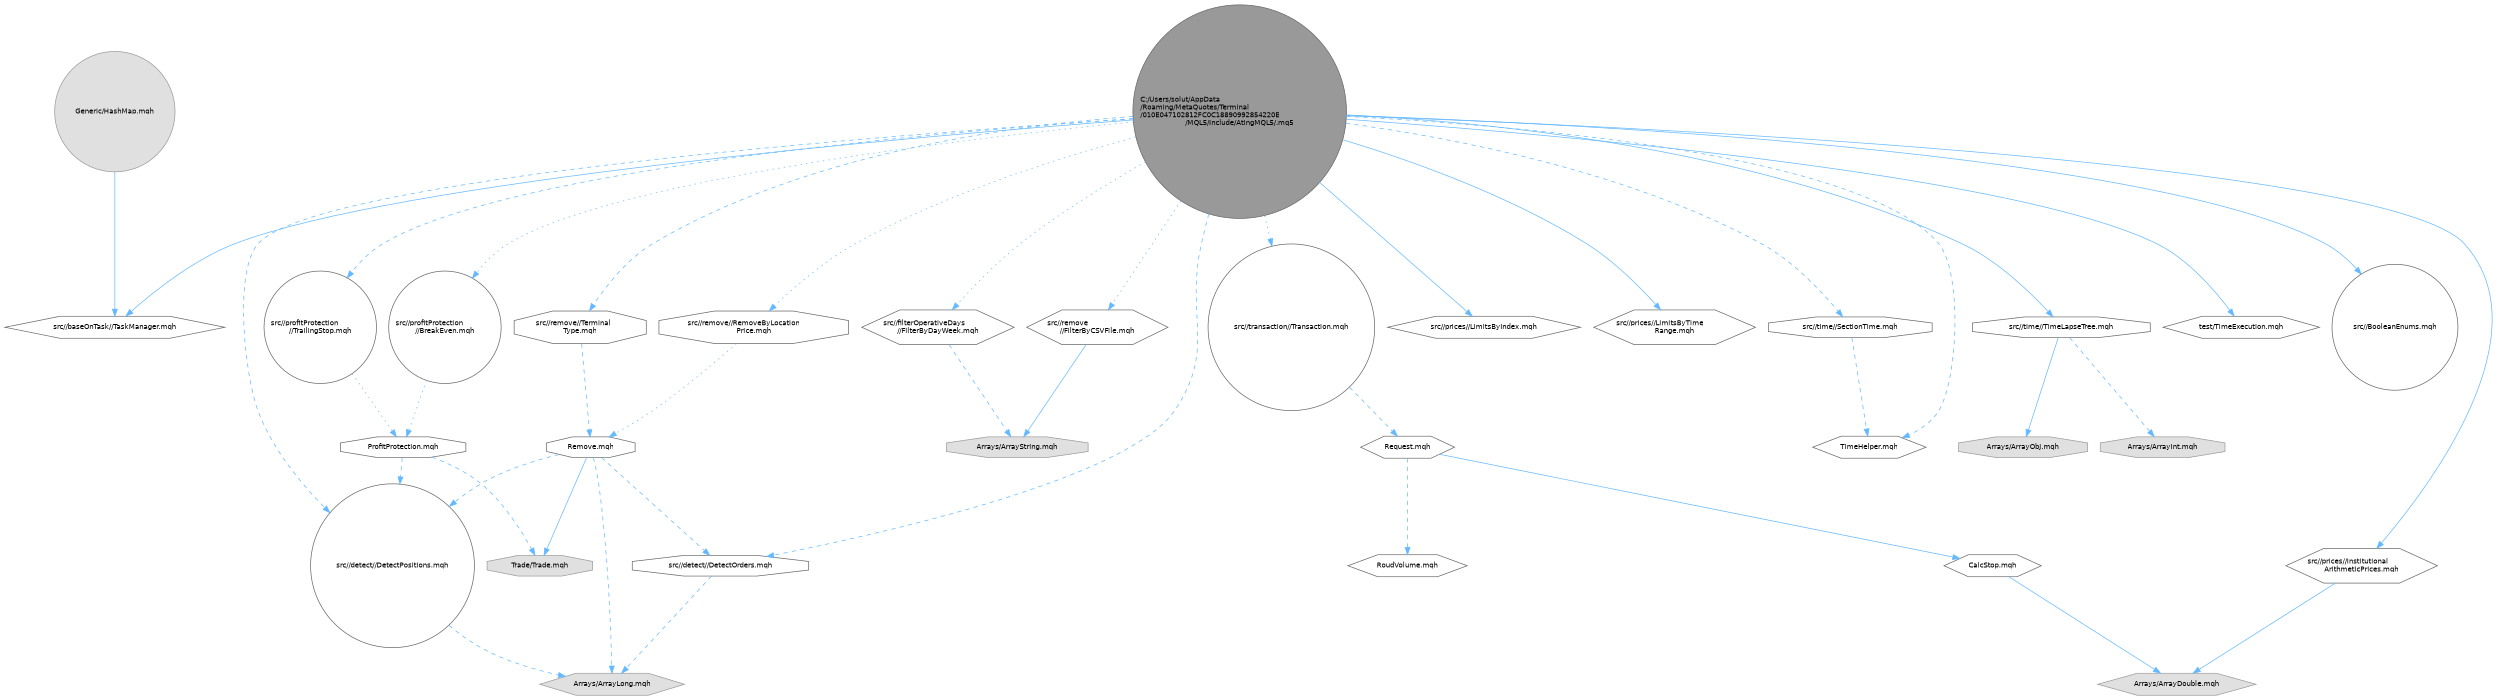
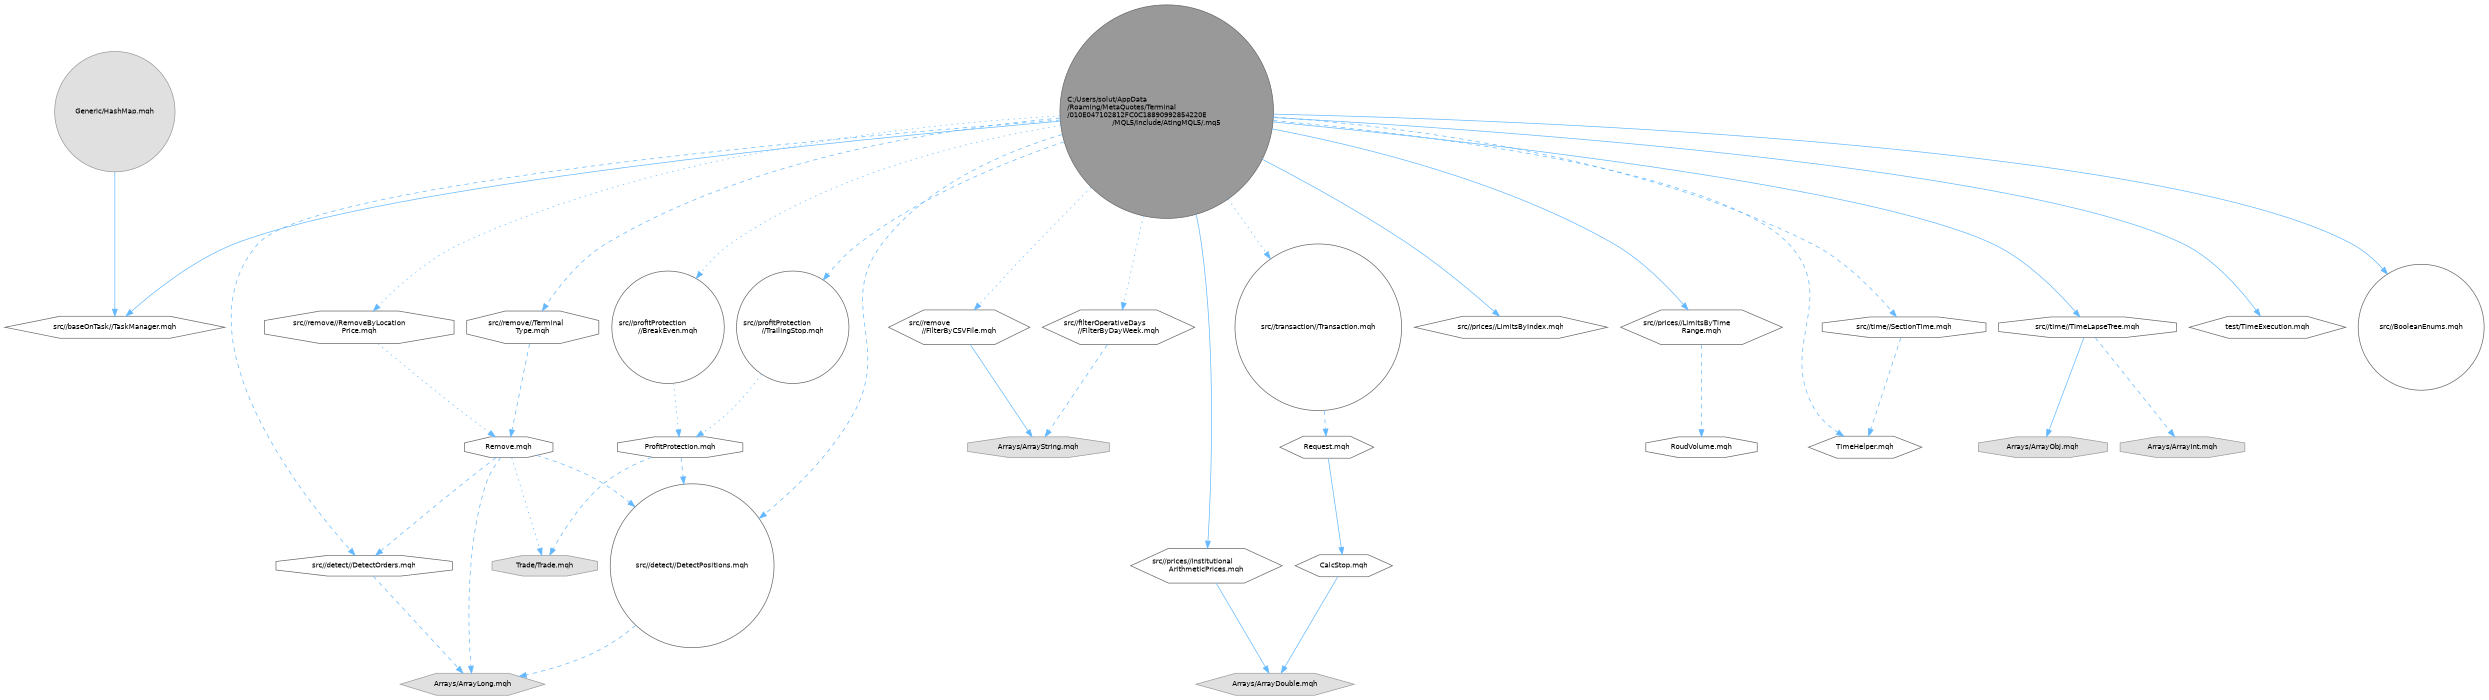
  digraph {
    node [color=grey40 fillcolor=white fontname=Helvetica fontsize=10 shape=hexagon style=filled]
    edge [color=steelblue1 fontname=Helvetica fontsize=10 labelfontname=Helvetica labelfontsize=10 style=dashed]
    n1 [color=gray40 fillcolor=grey60 fontcolor=black height=0.2 label="C:/Users/solut/AppData\l/Roaming/MetaQuotes/Terminal\l/010E047102812FC0C18890992854220E\l/MQL5/Include/AtingMQL5/.mq5" shape=circle width=0.4]
    n2 [height=0.2 label="src//BooleanEnums.mqh" shape=circle width=0.4]
    n3 [height=0.2 label="src//baseOnTask//TaskManager.mqh" width=0.4]
    n4 [height=0.2 label="src//detect//DetectOrders.mqh" shape=octagon width=0.4]
    n5 [height=0.2 label="src//detect//DetectPositions.mqh" shape=circle width=0.4]
    n6 [height=0.2 label="src//remove\l//FilterByCSVFile.mqh" width=0.4]
    n7 [height=0.2 label="src//filterOperativeDays\l//FilterByDayWeek.mqh" width=0.4]
    n8 [height=0.2 label="src//prices//Institutional\lArithmeticPrices.mqh" width=0.4]
    n9 [height=0.2 label="src//prices//LimitsByIndex.mqh" width=0.4]
    n10 [height=0.2 label="src//prices//LimitsByTime\lRange.mqh" width=0.4]
    n11 [height=0.2 label="src//profitProtection\l//BreakEven.mqh" shape=circle width=0.4]
    n12 [height=0.2 label="src//profitProtection\l//TrailingStop.mqh" shape=circle width=0.4]
    n13 [height=0.2 label="src//remove//RemoveByLocation\lPrice.mqh" shape=octagon width=0.4]
    n14 [height=0.2 label="src//remove//Terminal\lType.mqh" shape=octagon width=0.4]
    n15 [height=0.2 label="src//time//SectionTime.mqh" shape=octagon width=0.4]
    n16 [height=0.2 label="TimeHelper.mqh" width=0.4]
    n17 [height=0.2 label="src//time//TimeLapseTree.mqh" shape=octagon width=0.4]
    n18 [height=0.2 label="src//transaction//Transaction.mqh" shape=circle width=0.4]
    n19 [height=0.2 label="test/TimeExecution.mqh" width=0.4]
    n20 [color=grey60 fillcolor="#E0E0E0" height=0.2 label="Arrays/ArrayLong.mqh" width=0.4]
    n21 [color=grey60 fillcolor="#E0E0E0" height=0.2 label="Arrays/ArrayString.mqh" shape=octagon width=0.4]
    n22 [color=grey60 fillcolor="#E0E0E0" height=0.2 label="Arrays/ArrayDouble.mqh" width=0.4]
    n23 [height=0.2 label="ProfitProtection.mqh" shape=octagon width=0.4]
    n24 [height=0.2 label="Remove.mqh" shape=octagon width=0.4]
    n25 [color=grey60 fillcolor="#E0E0E0" height=0.2 label="Arrays/ArrayInt.mqh" shape=octagon width=0.4]
    n26 [color=grey60 fillcolor="#E0E0E0" height=0.2 label="Arrays/ArrayObj.mqh" shape=octagon width=0.4]
    n27 [height=0.2 label="Request.mqh" width=0.4]
    n28 [color=grey60 fillcolor="#E0E0E0" height=0.2 label="Generic/HashMap.mqh" shape=circle width=0.4]
    n29 [color=grey60 fillcolor="#E0E0E0" height=0.2 label="Trade/Trade.mqh" shape=octagon width=0.4]
    n30 [height=0.2 label="CalcStop.mqh" width=0.4]
-   n31 [height=0.2 label="RoudVolume.mqh" width=0.4]
+   n31 [height=0.2 label="RoudVolume.mqh" shape=octagon width=0.4]
    n1 -> n2 [style=solid]
    n1 -> n3 [style=solid]
    n1 -> n4
    n1 -> n5
    n1 -> n6 [style=dotted]
    n1 -> n7 [style=dotted]
    n1 -> n8 [style=solid]
    n1 -> n9 [style=solid]
    n1 -> n10 [style=solid]
    n1 -> n11 [style=dotted]
    n1 -> n12
    n1 -> n13 [style=dotted]
    n1 -> n14
    n1 -> n15
    n1 -> n16
    n1 -> n17 [style=solid]
    n1 -> n18 [style=dotted]
    n1 -> n19 [style=solid]
    n4 -> n20
    n5 -> n20
    n6 -> n21 [style=solid]
    n7 -> n21
    n8 -> n22 [style=solid]
    n11 -> n23 [style=dotted]
    n12 -> n23 [style=dotted]
    n13 -> n24 [style=dotted]
    n14 -> n24
    n15 -> n16
    n17 -> n25
    n17 -> n26 [style=solid]
    n18 -> n27
    n23 -> n5
    n23 -> n29
    n24 -> n4
    n24 -> n5
    n24 -> n20
-   n24 -> n29 [style=solid]
+   n24 -> n29 [style=dotted]
    n27 -> n30 [style=solid]
-   n27 -> n31
+   n10 -> n31
    n28 -> n3 [style=solid]
    n30 -> n22 [style=solid]
  }
